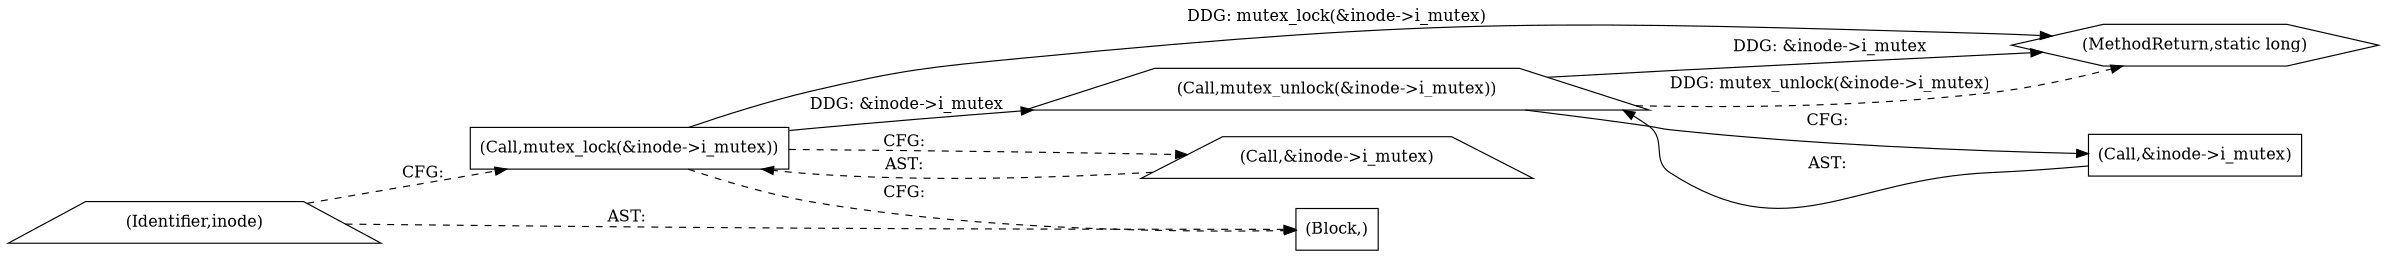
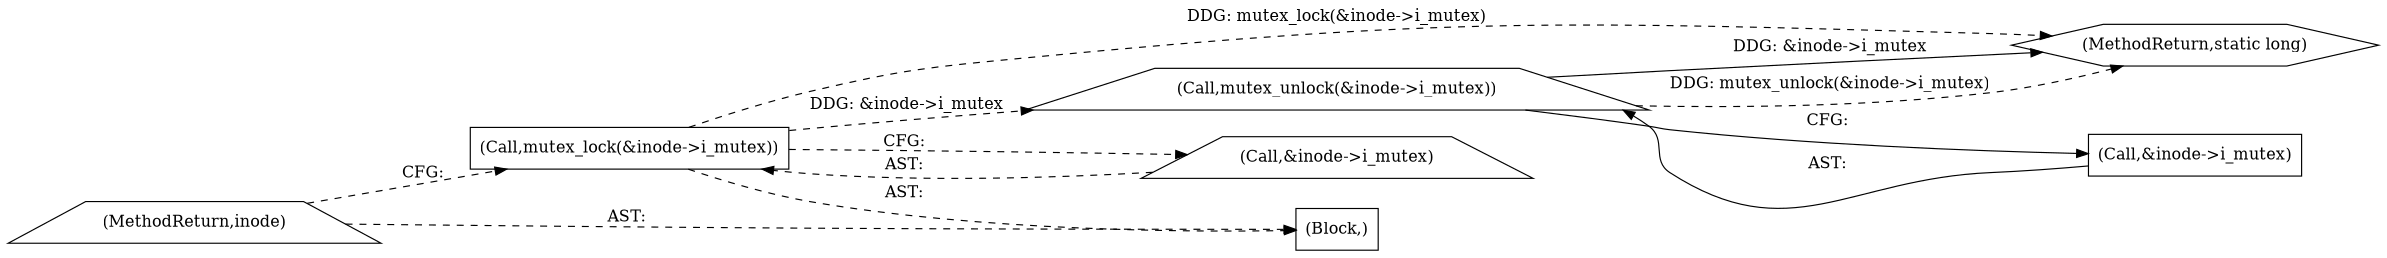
  digraph {
    rankdir=LR
    node [shape=box]
    edge [style=dashed]
    n1 [label="(Call,mutex_lock(&inode->i_mutex))"]
    n2 [label="(Call,mutex_unlock(&inode->i_mutex))" shape=trapezium]
    n3 [label="(MethodReturn,static long)" shape=hexagon]
    n4 [label="(Call,&inode->i_mutex)" shape=trapezium]
    n5 [label="(Block,)"]
    n6 [label="(Call,&inode->i_mutex)"]
-   n7 [label="(Identifier,inode)" shape=trapezium]
-   n1 -> n2 [label="DDG: &inode->i_mutex" style=solid]
-   n1 -> n3 [label="DDG: mutex_lock(&inode->i_mutex)" style=solid]
+   n7 [label="(MethodReturn,inode)" shape=trapezium]
+   n1 -> n2 [label="DDG: &inode->i_mutex"]
+   n1 -> n3 [label="DDG: mutex_lock(&inode->i_mutex)"]
    n1 -> n4 [label="CFG: "]
-   n1 -> n5 [label="CFG: "]
+   n1 -> n5 [label="AST: "]
    n2 -> n3 [label="DDG: &inode->i_mutex" style=solid]
    n2 -> n3 [label="DDG: mutex_unlock(&inode->i_mutex)"]
    n2 -> n6 [label="CFG: " style=solid]
    n4 -> n1 [label="AST: "]
    n6 -> n2 [label="AST: " style=solid]
    n7 -> n1 [label="CFG: "]
    n7 -> n5 [label="AST: "]
  }
